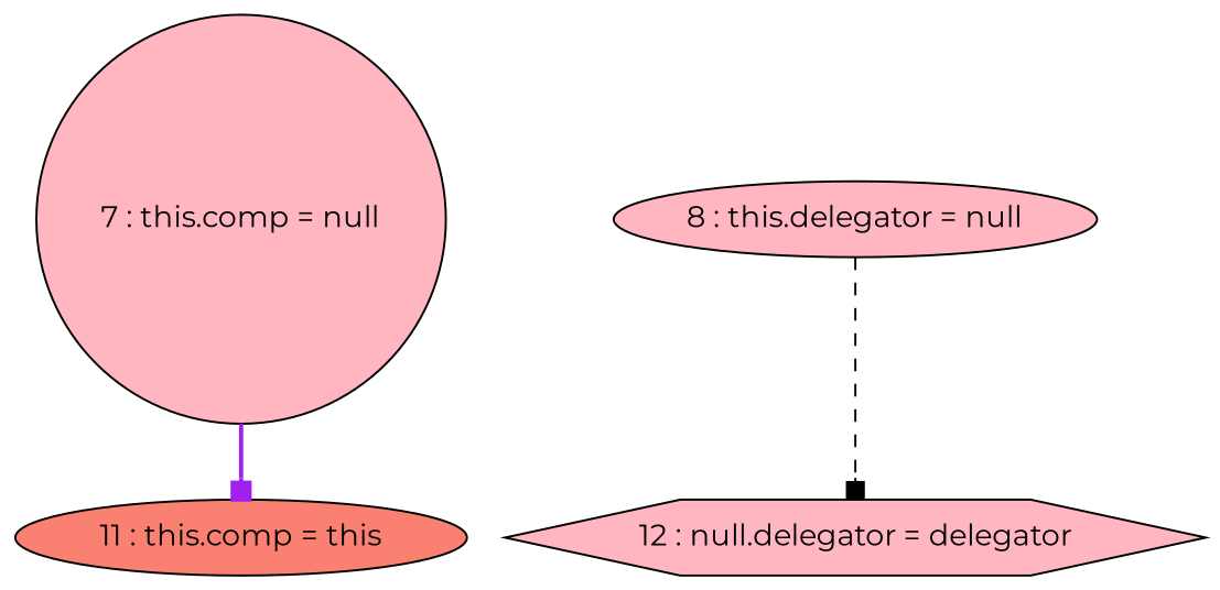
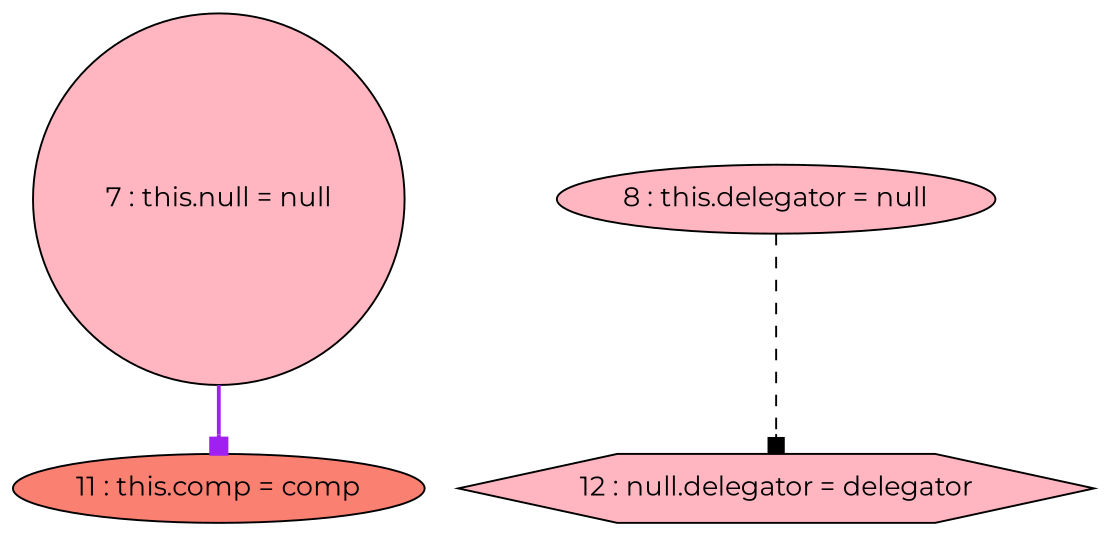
  digraph {
    fontname=Montserrat
    node [fillcolor=lightpink fontname=Montserrat shape=ellipse style=filled]
    edge [arrowhead=box fontname=Montserrat]
-   "7 : this.comp = null" [shape=circle]
-   "11 : this.comp = comp" [fillcolor=salmon label="11 : this.comp = this"]
+   "7 : this.comp = null" [shape=circle label="7 : this.null = null"]
+   "11 : this.comp = comp" [fillcolor=salmon]
    n3 [label="12 : null.delegator = delegator" shape=hexagon]
    "8 : this.delegator = null"
    "7 : this.comp = null" -> "11 : this.comp = comp" [color=purple style=bold]
    "8 : this.delegator = null" -> n3 [color=black style=dashed]
  }
